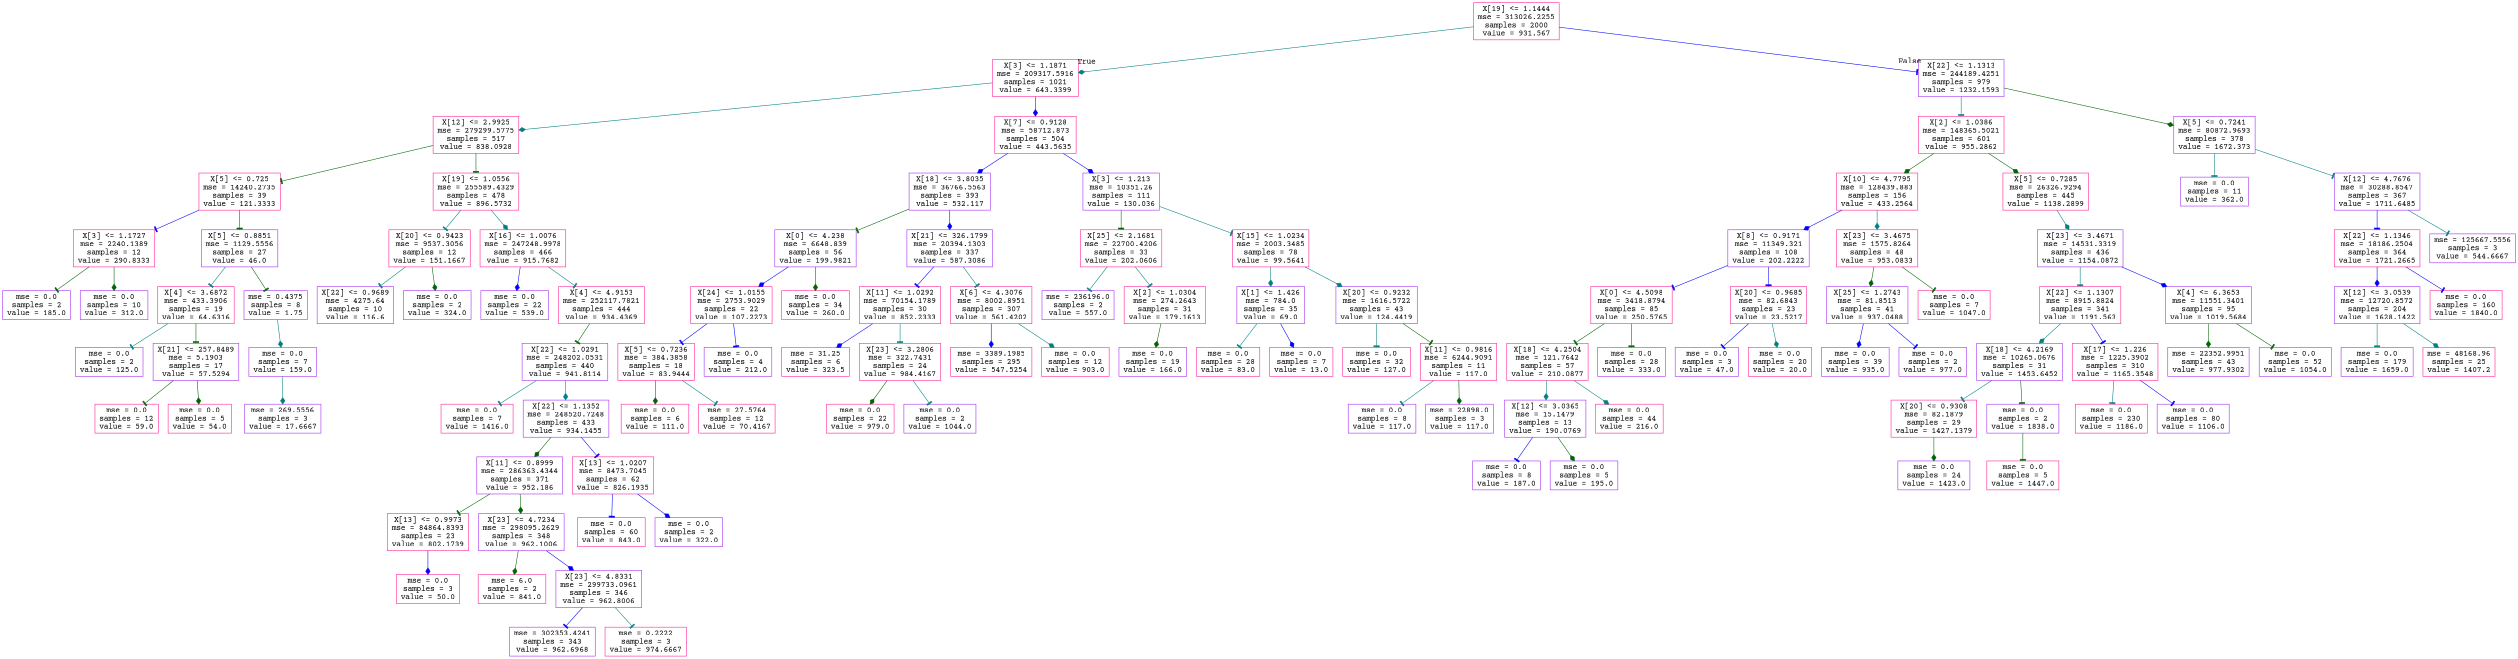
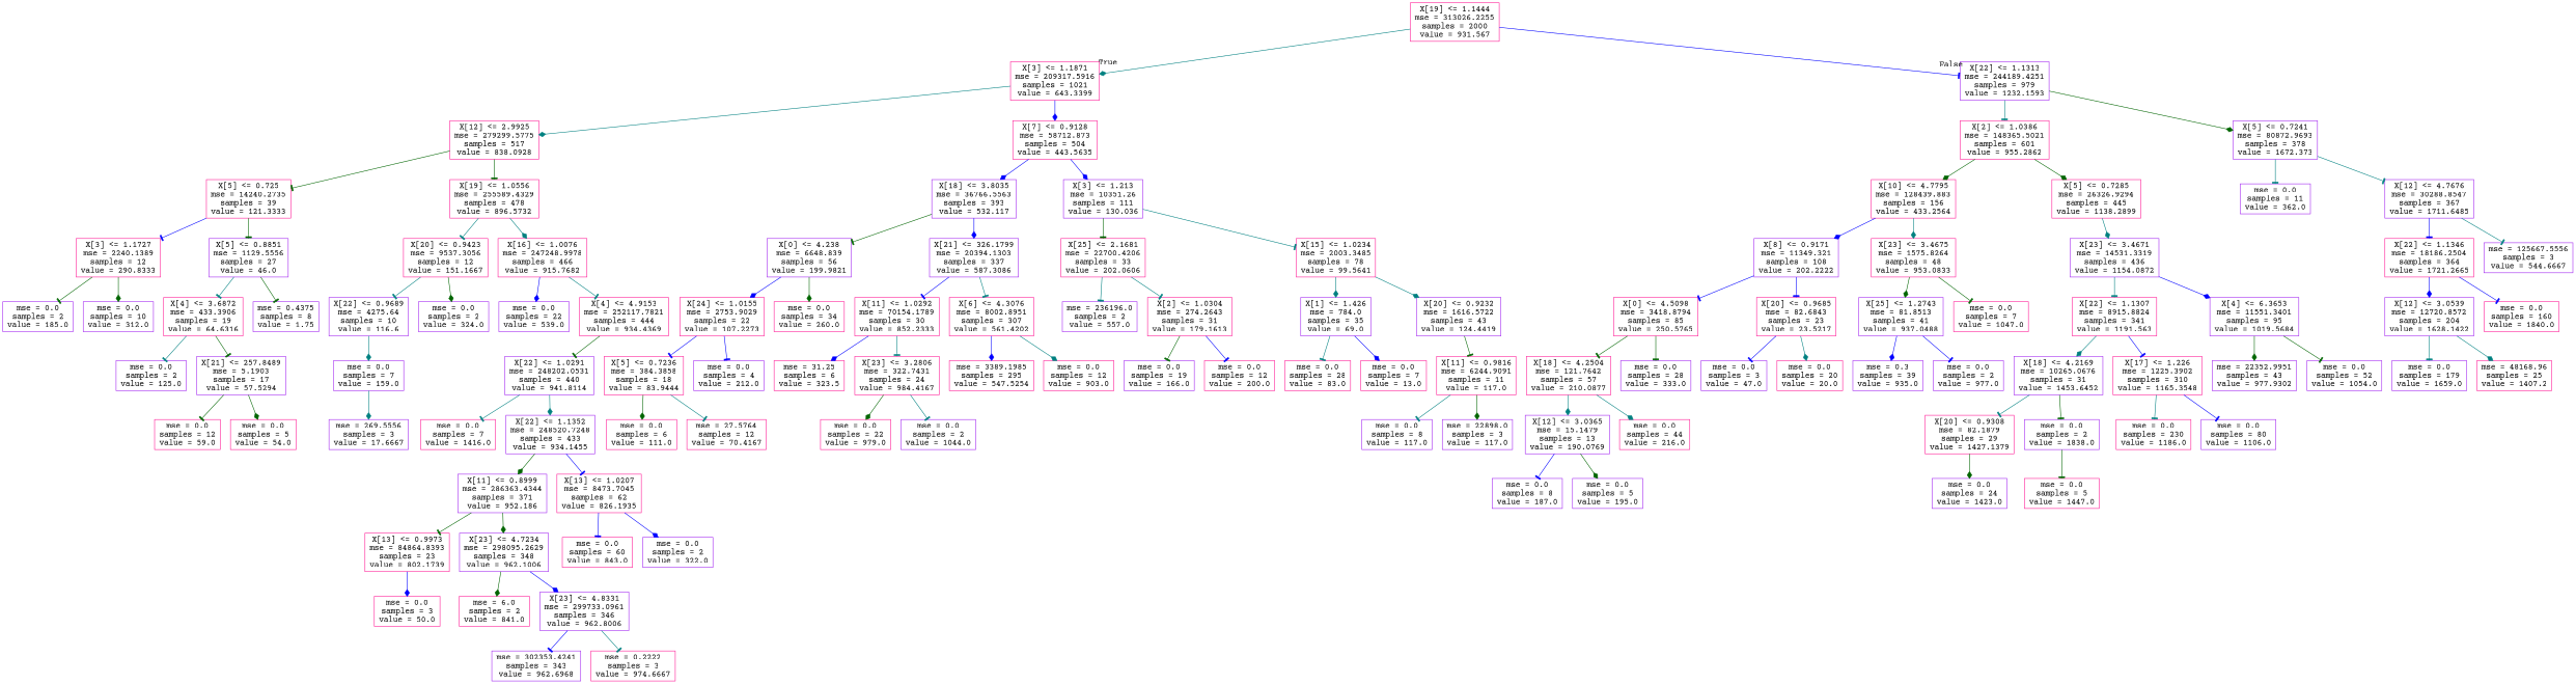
  digraph {
    fontname="Courier Prime"
    node [color=deeppink fontname="Courier Prime" shape=box]
    edge [arrowhead=tee color=teal fontname="Courier Prime"]
    n1 [label="X[19] <= 1.1444\nmse = 313026.2255\nsamples = 2000\nvalue = 931.567"]
    n2 [label="X[3] <= 1.1871\nmse = 209317.5916\nsamples = 1021\nvalue = 643.3399"]
    n3 [color=purple label="X[22] <= 1.1313\nmse = 244189.4251\nsamples = 979\nvalue = 1232.1593"]
    n4 [label="X[12] <= 2.9925\nmse = 279299.5775\nsamples = 517\nvalue = 838.0928"]
    n5 [label="X[7] <= 0.9128\nmse = 58712.873\nsamples = 504\nvalue = 443.5635"]
    n6 [label="X[2] <= 1.0386\nmse = 148365.5021\nsamples = 601\nvalue = 955.2862"]
    n7 [color=purple label="X[5] <= 0.7241\nmse = 80872.9693\nsamples = 378\nvalue = 1672.373"]
    n8 [label="X[5] <= 0.725\nmse = 14240.2735\nsamples = 39\nvalue = 121.3333"]
    n9 [label="X[19] <= 1.0556\nmse = 255589.4329\nsamples = 478\nvalue = 896.5732"]
    n10 [color=purple label="X[18] <= 3.8035\nmse = 36766.5563\nsamples = 393\nvalue = 532.117"]
    n11 [color=purple label="X[3] <= 1.213\nmse = 10351.26\nsamples = 111\nvalue = 130.036"]
    n12 [label="X[3] <= 1.1727\nmse = 2240.1389\nsamples = 12\nvalue = 290.8333"]
    n13 [color=purple label="X[5] <= 0.8851\nmse = 1129.5556\nsamples = 27\nvalue = 46.0"]
    n14 [label="X[20] <= 0.9423\nmse = 9537.3056\nsamples = 12\nvalue = 151.1667"]
    n15 [label="X[16] <= 1.0076\nmse = 247248.9978\nsamples = 466\nvalue = 915.7682"]
    n16 [color=purple label="mse = 0.0\nsamples = 2\nvalue = 185.0"]
    n17 [color=purple label="mse = 0.0\nsamples = 10\nvalue = 312.0"]
    n18 [label="X[4] <= 3.6872\nmse = 433.3906\nsamples = 19\nvalue = 64.6316"]
    n19 [color=purple label="mse = 0.4375\nsamples = 8\nvalue = 1.75"]
    n20 [color=purple label="mse = 0.0\nsamples = 2\nvalue = 125.0"]
    n21 [color=purple label="X[21] <= 257.8489\nmse = 5.1903\nsamples = 17\nvalue = 57.5294"]
    n22 [label="mse = 0.0\nsamples = 12\nvalue = 59.0"]
    n23 [label="mse = 0.0\nsamples = 5\nvalue = 54.0"]
    n24 [color=purple label="X[22] <= 0.9689\nmse = 4275.64\nsamples = 10\nvalue = 116.6"]
    n25 [color=purple label="mse = 0.0\nsamples = 2\nvalue = 324.0"]
    n26 [color=purple label="mse = 0.0\nsamples = 22\nvalue = 539.0"]
    n27 [label="X[4] <= 4.9153\nmse = 252117.7821\nsamples = 444\nvalue = 934.4369"]
    n28 [color=purple label="mse = 0.0\nsamples = 7\nvalue = 159.0"]
    n29 [color=purple label="mse = 269.5556\nsamples = 3\nvalue = 17.6667"]
    n30 [color=purple label="X[22] <= 1.0291\nmse = 248202.0531\nsamples = 440\nvalue = 941.8114"]
    n31 [label="mse = 0.0\nsamples = 7\nvalue = 1416.0"]
    n32 [color=purple label="X[22] <= 1.1352\nmse = 248520.7248\nsamples = 433\nvalue = 934.1455"]
    n33 [color=purple label="X[11] <= 0.8999\nmse = 286363.4344\nsamples = 371\nvalue = 952.186"]
    n34 [label="X[13] <= 1.0207\nmse = 8473.7045\nsamples = 62\nvalue = 826.1935"]
    n35 [label="X[13] <= 0.9973\nmse = 84864.8393\nsamples = 23\nvalue = 802.1739"]
    n36 [color=purple label="X[23] <= 4.7234\nmse = 298095.2629\nsamples = 348\nvalue = 962.1006"]
    n37 [label="mse = 0.0\nsamples = 60\nvalue = 843.0"]
    n38 [color=purple label="mse = 0.0\nsamples = 2\nvalue = 322.0"]
    n39 [label="mse = 0.0\nsamples = 3\nvalue = 50.0"]
    n40 [label="mse = 6.0\nsamples = 2\nvalue = 841.0"]
    n41 [color=purple label="X[23] <= 4.8331\nmse = 299733.0961\nsamples = 346\nvalue = 962.8006"]
    n42 [color=purple label="mse = 302353.4241\nsamples = 343\nvalue = 962.6968"]
    n43 [label="mse = 0.2222\nsamples = 3\nvalue = 974.6667"]
    n44 [color=purple label="X[0] <= 4.238\nmse = 6648.839\nsamples = 56\nvalue = 199.9821"]
    n45 [color=purple label="X[21] <= 326.1799\nmse = 20394.1303\nsamples = 337\nvalue = 587.3086"]
    n46 [label="X[25] <= 2.1681\nmse = 22700.4206\nsamples = 33\nvalue = 202.0606"]
    n47 [label="X[15] <= 1.0234\nmse = 2003.3485\nsamples = 78\nvalue = 99.5641"]
    n48 [label="X[24] <= 1.0155\nmse = 2753.9029\nsamples = 22\nvalue = 107.2273"]
    n49 [label="mse = 0.0\nsamples = 34\nvalue = 260.0"]
    n50 [label="X[11] <= 1.0292\nmse = 70154.1789\nsamples = 30\nvalue = 852.2333"]
    n51 [label="X[6] <= 4.3076\nmse = 8002.8951\nsamples = 307\nvalue = 561.4202"]
    n52 [label="X[5] <= 0.7236\nmse = 384.3858\nsamples = 18\nvalue = 83.9444"]
    n53 [color=purple label="mse = 0.0\nsamples = 4\nvalue = 212.0"]
    n54 [label="mse = 0.0\nsamples = 6\nvalue = 111.0"]
    n55 [label="mse = 27.5764\nsamples = 12\nvalue = 70.4167"]
    n56 [label="mse = 31.25\nsamples = 6\nvalue = 323.5"]
    n57 [label="X[23] <= 3.2806\nmse = 322.7431\nsamples = 24\nvalue = 984.4167"]
    n58 [label="mse = 3389.1985\nsamples = 295\nvalue = 547.5254"]
    n59 [label="mse = 0.0\nsamples = 12\nvalue = 903.0"]
    n60 [label="mse = 0.0\nsamples = 22\nvalue = 979.0"]
    n61 [color=purple label="mse = 0.0\nsamples = 2\nvalue = 1044.0"]
    n62 [color=purple label="mse = 236196.0\nsamples = 2\nvalue = 557.0"]
    n63 [label="X[2] <= 1.0304\nmse = 274.2643\nsamples = 31\nvalue = 179.1613"]
    n64 [color=purple label="X[1] <= 1.426\nmse = 784.0\nsamples = 35\nvalue = 69.0"]
    n65 [color=purple label="X[20] <= 0.9232\nmse = 1616.5722\nsamples = 43\nvalue = 124.4419"]
    n66 [color=purple label="mse = 0.0\nsamples = 19\nvalue = 166.0"]
+   n67 [label="mse = 0.0\nsamples = 12\nvalue = 200.0"]
    n68 [label="mse = 0.0\nsamples = 28\nvalue = 83.0"]
    n69 [label="mse = 0.0\nsamples = 7\nvalue = 13.0"]
-   n70 [label="mse = 0.0\nsamples = 32\nvalue = 127.0"]
    n71 [label="X[11] <= 0.9816\nmse = 6244.9091\nsamples = 11\nvalue = 117.0"]
    n72 [color=purple label="mse = 0.0\nsamples = 8\nvalue = 117.0"]
    n73 [color=purple label="mse = 22898.0\nsamples = 3\nvalue = 117.0"]
    n74 [label="X[10] <= 4.7795\nmse = 128439.883\nsamples = 156\nvalue = 433.2564"]
    n75 [label="X[5] <= 0.7285\nmse = 26326.9294\nsamples = 445\nvalue = 1138.2899"]
    n76 [color=purple label="mse = 0.0\nsamples = 11\nvalue = 362.0"]
    n77 [color=purple label="X[12] <= 4.7676\nmse = 30288.8547\nsamples = 367\nvalue = 1711.6485"]
    n78 [color=purple label="X[8] <= 0.9171\nmse = 11349.321\nsamples = 108\nvalue = 202.2222"]
    n79 [label="X[23] <= 3.4675\nmse = 1575.8264\nsamples = 48\nvalue = 953.0833"]
    n80 [color=purple label="X[23] <= 3.4671\nmse = 14531.3319\nsamples = 436\nvalue = 1154.0872"]
    n81 [label="X[0] <= 4.5098\nmse = 3418.8794\nsamples = 85\nvalue = 250.5765"]
    n82 [label="X[20] <= 0.9685\nmse = 82.6843\nsamples = 23\nvalue = 23.5217"]
    n83 [color=purple label="X[25] <= 1.2743\nmse = 81.8513\nsamples = 41\nvalue = 937.0488"]
    n84 [label="mse = 0.0\nsamples = 7\nvalue = 1047.0"]
    n85 [label="X[18] <= 4.2504\nmse = 121.7642\nsamples = 57\nvalue = 210.0877"]
    n86 [color=purple label="mse = 0.0\nsamples = 28\nvalue = 333.0"]
    n87 [color=purple label="mse = 0.0\nsamples = 3\nvalue = 47.0"]
    n88 [label="mse = 0.0\nsamples = 20\nvalue = 20.0"]
    n89 [color=purple label="X[12] <= 3.0365\nmse = 15.1479\nsamples = 13\nvalue = 190.0769"]
    n90 [label="mse = 0.0\nsamples = 44\nvalue = 216.0"]
    n91 [color=purple label="mse = 0.0\nsamples = 8\nvalue = 187.0"]
    n92 [color=purple label="mse = 0.0\nsamples = 5\nvalue = 195.0"]
-   n93 [color=purple label="mse = 0.0\nsamples = 39\nvalue = 935.0"]
+   n93 [color=purple label="mse = 0.3\nsamples = 39\nvalue = 935.0"]
    n94 [color=purple label="mse = 0.0\nsamples = 2\nvalue = 977.0"]
    n95 [label="X[22] <= 1.1307\nmse = 8915.8824\nsamples = 341\nvalue = 1191.563"]
    n96 [color=purple label="X[4] <= 6.3653\nmse = 11551.3401\nsamples = 95\nvalue = 1019.5684"]
    n97 [color=purple label="X[18] <= 4.2169\nmse = 10265.0676\nsamples = 31\nvalue = 1453.6452"]
    n98 [label="X[17] <= 1.226\nmse = 1225.3902\nsamples = 310\nvalue = 1165.3548"]
    n99 [color=purple label="mse = 22352.9951\nsamples = 43\nvalue = 977.9302"]
    n100 [color=purple label="mse = 0.0\nsamples = 52\nvalue = 1054.0"]
    n101 [label="X[20] <= 0.9308\nmse = 82.1879\nsamples = 29\nvalue = 1427.1379"]
    n102 [color=purple label="mse = 0.0\nsamples = 2\nvalue = 1838.0"]
    n103 [label="mse = 0.0\nsamples = 230\nvalue = 1186.0"]
    n104 [color=purple label="mse = 0.0\nsamples = 80\nvalue = 1106.0"]
    n105 [color=purple label="mse = 0.0\nsamples = 24\nvalue = 1423.0"]
    n106 [label="mse = 0.0\nsamples = 5\nvalue = 1447.0"]
    n107 [label="X[22] <= 1.1346\nmse = 18186.2504\nsamples = 364\nvalue = 1721.2665"]
    n108 [color=purple label="mse = 125667.5556\nsamples = 3\nvalue = 544.6667"]
    n109 [color=purple label="X[12] <= 3.0539\nmse = 12720.8572\nsamples = 204\nvalue = 1628.1422"]
    n110 [label="mse = 0.0\nsamples = 160\nvalue = 1840.0"]
    n111 [color=purple label="mse = 0.0\nsamples = 179\nvalue = 1659.0"]
    n112 [label="mse = 48168.96\nsamples = 25\nvalue = 1407.2"]
    n1 -> n2 [arrowhead=diamond headlabel=True labelangle=45 labeldistance=2.5]
    n1 -> n3 [color=blue headlabel=False labelangle=-45 labeldistance=2.5]
    n2 -> n4 [arrowhead=diamond]
    n2 -> n5 [arrowhead=diamond color=blue]
    n3 -> n6
    n3 -> n7 [arrowhead=diamond color=darkgreen]
    n4 -> n8 [color=darkgreen]
    n4 -> n9 [color=darkgreen]
    n5 -> n10 [arrowhead=diamond color=blue]
    n5 -> n11 [arrowhead=diamond color=blue]
    n6 -> n74 [arrowhead=diamond color=darkgreen]
    n6 -> n75 [arrowhead=diamond color=darkgreen]
    n7 -> n76
    n7 -> n77
    n8 -> n12 [color=blue]
    n8 -> n13 [color=darkgreen]
    n9 -> n14
    n9 -> n15 [arrowhead=diamond]
    n10 -> n44 [color=darkgreen]
    n10 -> n45 [arrowhead=diamond color=blue]
    n11 -> n46 [color=darkgreen]
    n11 -> n47
    n12 -> n16 [color=darkgreen]
    n12 -> n17 [arrowhead=diamond color=darkgreen]
    n13 -> n18
    n13 -> n19 [color=darkgreen]
    n14 -> n24
    n14 -> n25 [arrowhead=diamond color=darkgreen]
    n15 -> n26 [arrowhead=diamond color=blue]
    n15 -> n27
    n18 -> n20
    n18 -> n21 [color=darkgreen]
    n21 -> n22 [color=darkgreen]
    n21 -> n23 [arrowhead=diamond color=darkgreen]
-   n19 -> n28 [arrowhead=diamond]
+   n24 -> n28 [arrowhead=diamond]
    n27 -> n30 [color=darkgreen]
    n28 -> n29 [arrowhead=diamond]
    n30 -> n31
    n30 -> n32 [arrowhead=diamond]
    n32 -> n33 [arrowhead=diamond color=darkgreen]
    n32 -> n34 [color=blue]
    n33 -> n35 [color=darkgreen]
    n33 -> n36 [arrowhead=diamond color=darkgreen]
    n34 -> n37 [color=blue]
    n34 -> n38 [arrowhead=diamond color=blue]
    n35 -> n39 [arrowhead=diamond color=blue]
    n36 -> n40 [arrowhead=diamond color=darkgreen]
    n36 -> n41 [arrowhead=diamond color=blue]
    n41 -> n42 [color=blue]
    n41 -> n43
    n44 -> n48 [arrowhead=diamond color=blue]
    n44 -> n49 [arrowhead=diamond color=darkgreen]
    n45 -> n50 [color=blue]
    n45 -> n51
    n46 -> n62
    n46 -> n63
    n47 -> n64 [arrowhead=diamond]
    n47 -> n65 [arrowhead=diamond]
    n48 -> n52 [color=blue]
    n48 -> n53 [color=blue]
    n50 -> n56 [arrowhead=diamond color=blue]
    n50 -> n57
    n51 -> n58 [arrowhead=diamond color=blue]
    n51 -> n59 [arrowhead=diamond]
    n52 -> n54 [arrowhead=diamond color=darkgreen]
    n52 -> n55
    n57 -> n60 [arrowhead=diamond color=darkgreen]
    n57 -> n61
-   n63 -> n66 [arrowhead=diamond color=darkgreen]
+   n63 -> n66 [color=darkgreen]
+   n63 -> n67 [color=blue]
    n64 -> n68
    n64 -> n69 [arrowhead=diamond color=blue]
-   n65 -> n70
    n65 -> n71 [color=darkgreen]
    n71 -> n72
    n71 -> n73 [arrowhead=diamond color=darkgreen]
    n74 -> n78 [arrowhead=diamond color=blue]
    n74 -> n79 [arrowhead=diamond]
    n75 -> n80 [arrowhead=diamond]
    n77 -> n107 [color=blue]
    n77 -> n108
    n78 -> n81 [color=blue]
    n78 -> n82 [color=blue]
    n79 -> n83 [arrowhead=diamond color=darkgreen]
    n79 -> n84 [color=darkgreen]
    n80 -> n95
    n80 -> n96 [arrowhead=diamond color=blue]
    n81 -> n85 [color=darkgreen]
    n81 -> n86 [color=darkgreen]
    n82 -> n87 [color=blue]
    n82 -> n88 [arrowhead=diamond]
    n83 -> n93 [arrowhead=diamond color=blue]
    n83 -> n94 [color=blue]
    n85 -> n89 [arrowhead=diamond]
    n85 -> n90 [arrowhead=diamond]
    n89 -> n91 [color=blue]
    n89 -> n92 [arrowhead=diamond color=darkgreen]
    n95 -> n97 [arrowhead=diamond]
    n95 -> n98 [color=blue]
    n96 -> n99 [arrowhead=diamond color=darkgreen]
    n96 -> n100 [color=darkgreen]
    n97 -> n101
    n97 -> n102 [color=darkgreen]
    n98 -> n103
    n98 -> n104 [color=blue]
    n101 -> n105 [arrowhead=diamond color=darkgreen]
    n102 -> n106 [color=darkgreen]
    n107 -> n109 [arrowhead=diamond color=blue]
    n107 -> n110 [color=blue]
    n109 -> n111
    n109 -> n112 [arrowhead=diamond]
  }
